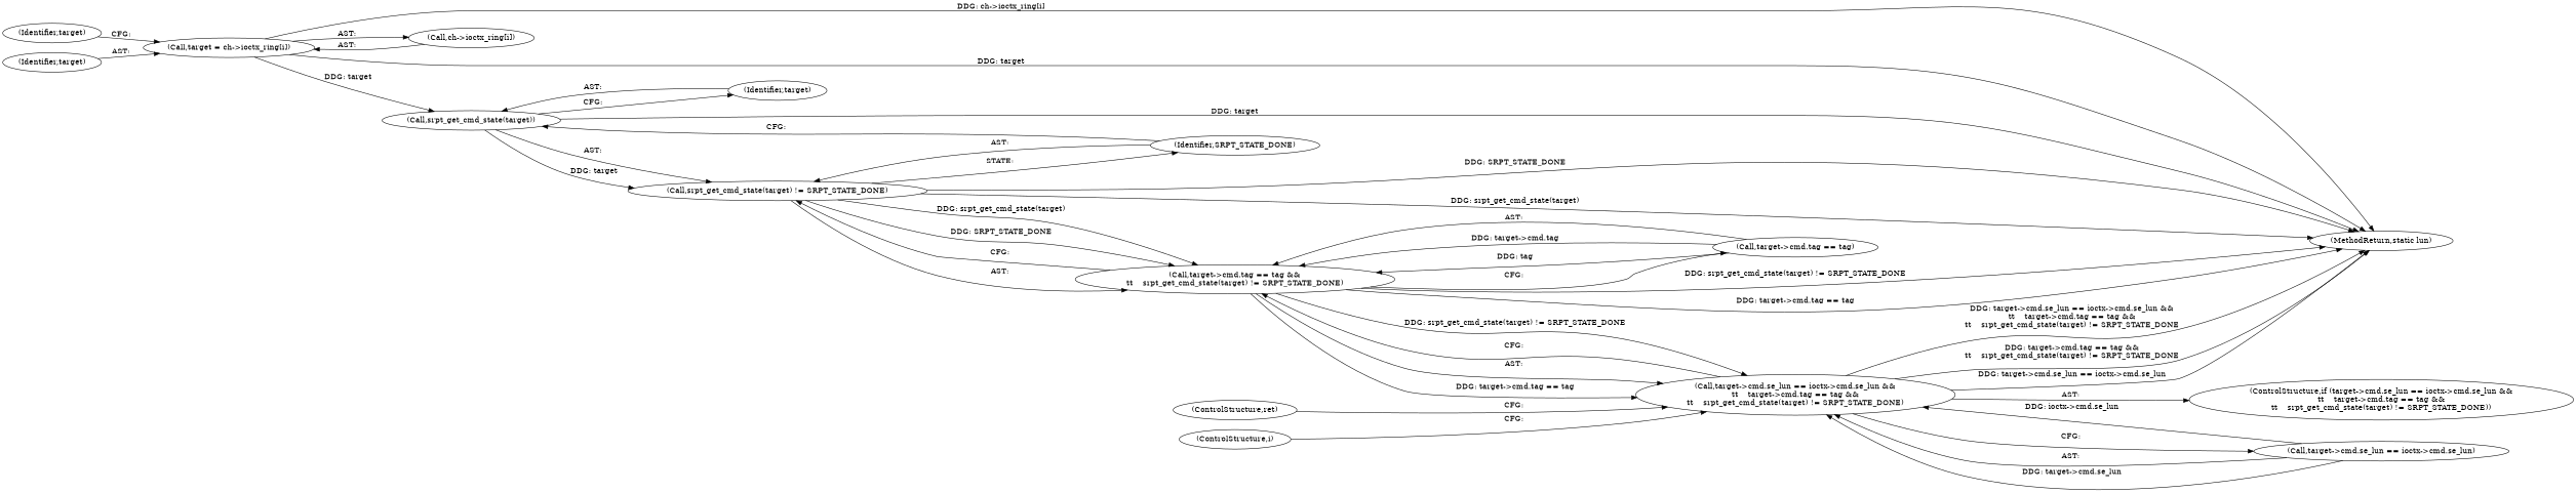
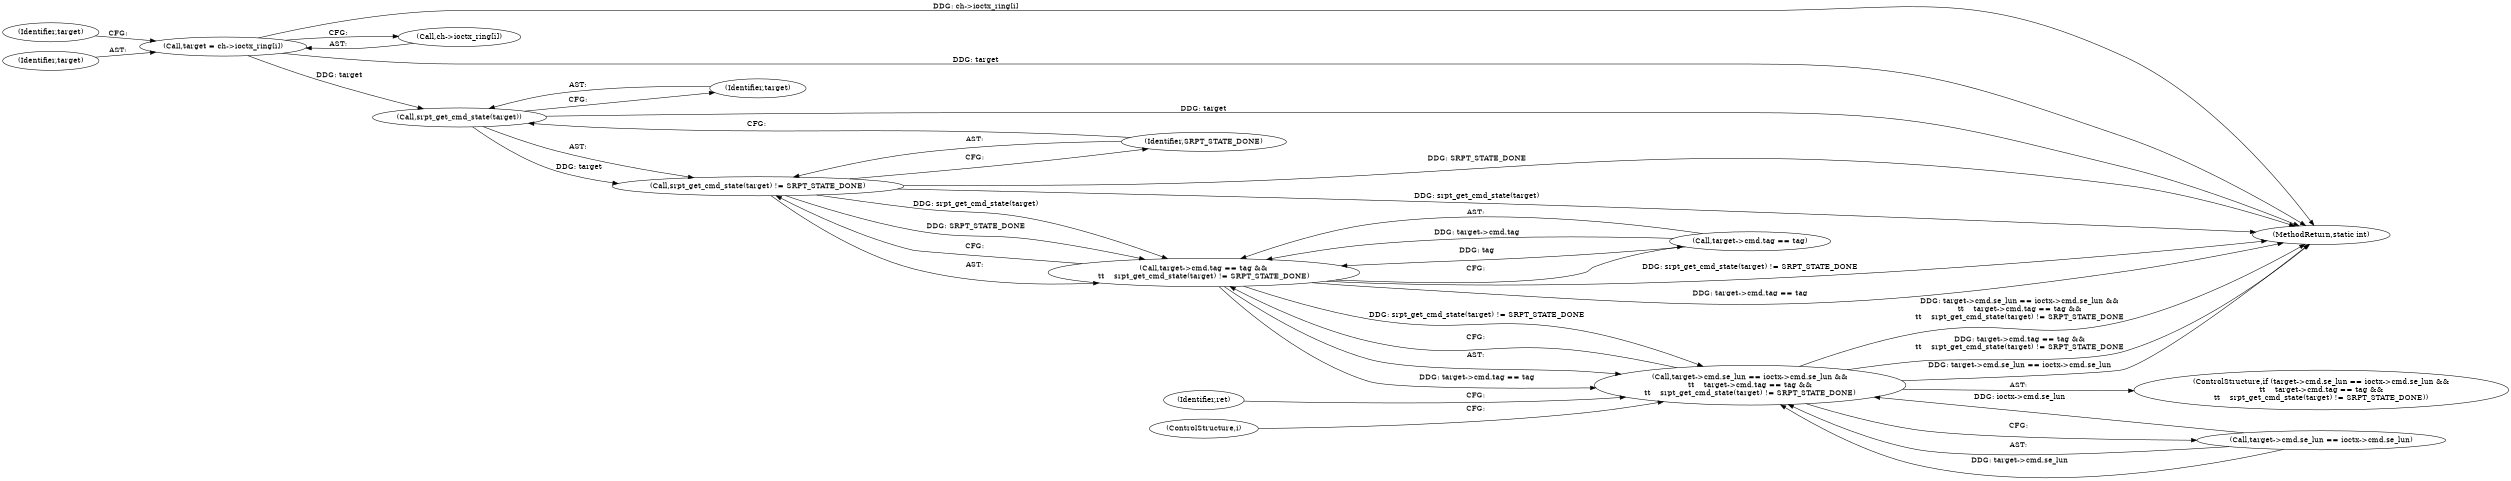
  digraph {
    rankdir=LR
    n1 [label="(Call,target = ch->ioctx_ring[i])"]
    n2 [label="(Call,srpt_get_cmd_state(target))"]
    n3 [label="(Call,ch->ioctx_ring[i])"]
-   n4 [label="(MethodReturn,static lun)"]
+   n4 [label="(MethodReturn,static int)"]
    n5 [label="(Call,srpt_get_cmd_state(target) != SRPT_STATE_DONE)"]
    n6 [label="(Identifier,target)"]
    n7 [label="(Call,target->cmd.tag == tag &&\n\t\t    srpt_get_cmd_state(target) != SRPT_STATE_DONE)"]
    n8 [label="(Identifier,SRPT_STATE_DONE)"]
    n9 [label="(Call,target->cmd.se_lun == ioctx->cmd.se_lun &&\n\t\t    target->cmd.tag == tag &&\n\t\t    srpt_get_cmd_state(target) != SRPT_STATE_DONE)"]
    n10 [label="(Call,target->cmd.tag == tag)"]
    n11 [label="(ControlStructure,if (target->cmd.se_lun == ioctx->cmd.se_lun &&\n\t\t    target->cmd.tag == tag &&\n\t\t    srpt_get_cmd_state(target) != SRPT_STATE_DONE))"]
    n12 [label="(Call,target->cmd.se_lun == ioctx->cmd.se_lun)"]
    n13 [label="(Identifier,target)"]
    n14 [label="(Identifier,target)"]
-   n15 [label="(ControlStructure,ret)"]
+   n15 [label="(Identifier,ret)"]
    n16 [label="(ControlStructure,i)"]
    n1 -> n2 [label="DDG: target"]
-   n1 -> n3 [label="AST: "]
+   n1 -> n3 [label="CFG: "]
    n1 -> n4 [label="DDG: ch->ioctx_ring[i]"]
    n1 -> n4 [label="DDG: target"]
    n2 -> n4 [label="DDG: target"]
    n2 -> n5 [label="AST: "]
    n2 -> n5 [label="DDG: target"]
    n2 -> n6 [label="CFG: "]
    n3 -> n1 [label="AST: "]
    n5 -> n4 [label="DDG: SRPT_STATE_DONE"]
    n5 -> n4 [label="DDG: srpt_get_cmd_state(target)"]
    n5 -> n7 [label="AST: "]
    n5 -> n7 [label="DDG: srpt_get_cmd_state(target)"]
    n5 -> n7 [label="DDG: SRPT_STATE_DONE"]
-   n5 -> n8 [label="STATE: "]
+   n5 -> n8 [label="CFG: "]
    n6 -> n2 [label="AST: "]
    n7 -> n4 [label="DDG: srpt_get_cmd_state(target) != SRPT_STATE_DONE"]
    n7 -> n4 [label="DDG: target->cmd.tag == tag"]
    n7 -> n5 [label="CFG: "]
    n7 -> n9 [label="AST: "]
    n7 -> n9 [label="DDG: target->cmd.tag == tag"]
    n7 -> n9 [label="DDG: srpt_get_cmd_state(target) != SRPT_STATE_DONE"]
    n7 -> n10 [label="CFG: "]
    n8 -> n2 [label="CFG: "]
    n8 -> n5 [label="AST: "]
    n9 -> n4 [label="DDG: target->cmd.se_lun == ioctx->cmd.se_lun"]
    n9 -> n4 [label="DDG: target->cmd.se_lun == ioctx->cmd.se_lun &&\n\t\t    target->cmd.tag == tag &&\n\t\t    srpt_get_cmd_state(target) != SRPT_STATE_DONE"]
    n9 -> n4 [label="DDG: target->cmd.tag == tag &&\n\t\t    srpt_get_cmd_state(target) != SRPT_STATE_DONE"]
    n9 -> n7 [label="CFG: "]
    n9 -> n11 [label="AST: "]
    n9 -> n12 [label="CFG: "]
    n10 -> n7 [label="AST: "]
    n10 -> n7 [label="DDG: target->cmd.tag"]
    n10 -> n7 [label="DDG: tag"]
    n12 -> n9 [label="AST: "]
    n12 -> n9 [label="DDG: target->cmd.se_lun"]
    n12 -> n9 [label="DDG: ioctx->cmd.se_lun"]
    n13 -> n1 [label="CFG: "]
    n14 -> n1 [label="AST: "]
    n15 -> n9 [label="CFG: "]
    n16 -> n9 [label="CFG: "]
  }
